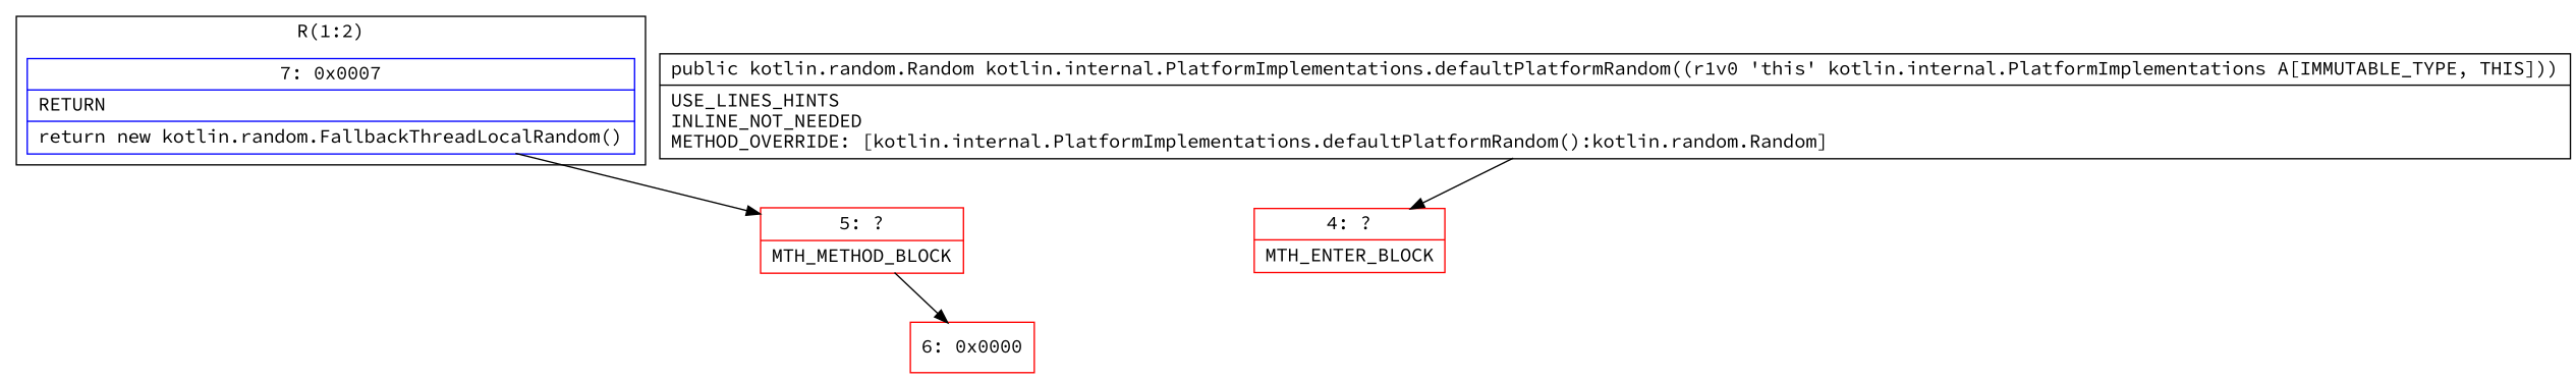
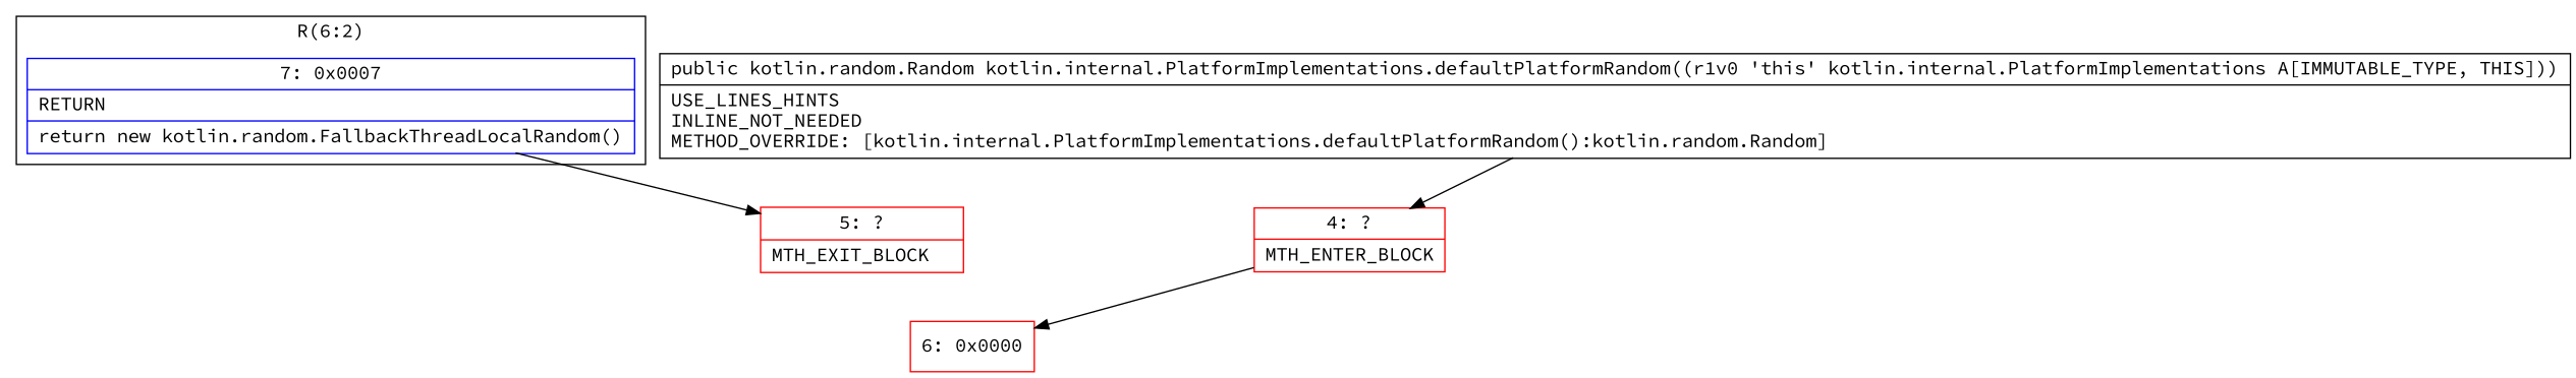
  digraph {
    fontname="Source Code Pro"
    node [color=red fontname="Source Code Pro" shape=record]
    edge [fontname="Source Code Pro"]
    n1 [color=blue label="{7\:\ 0x0007|RETURN\l|return new kotlin.random.FallbackThreadLocalRandom()\l}"]
-   n2 [label="{5\:\ ?|MTH_METHOD_BLOCK\l}"]
+   n2 [label="{5\:\ ?|MTH_EXIT_BLOCK\l}"]
    n3 [label="{4\:\ ?|MTH_ENTER_BLOCK\l}"]
    n4 [label="{6\:\ 0x0000}"]
    n5 [label="{public kotlin.random.Random kotlin.internal.PlatformImplementations.defaultPlatformRandom((r1v0 'this' kotlin.internal.PlatformImplementations A[IMMUTABLE_TYPE, THIS]))  | USE_LINES_HINTS\lINLINE_NOT_NEEDED\lMETHOD_OVERRIDE: [kotlin.internal.PlatformImplementations.defaultPlatformRandom():kotlin.random.Random]\l}" color=""]
    subgraph cluster_1 {
-     label="R(1:2)"
+     label="R(6:2)"
      n1
    }
    n1 -> n2
-   n2 -> n4
+   n3 -> n4
    n5 -> n3
  }
